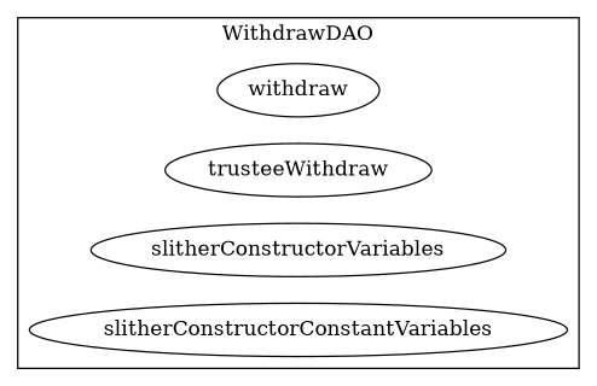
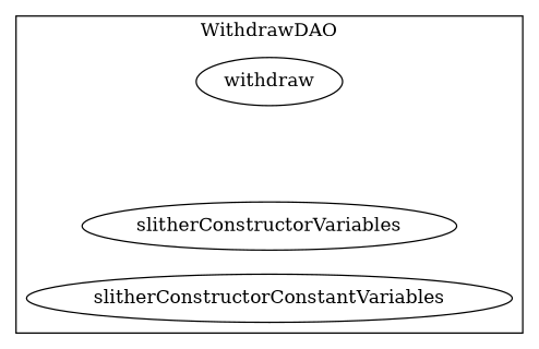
  strict digraph {
    rankdir=LR
    n1 [label=withdraw]
-   n2 [label=trusteeWithdraw]
    n3 [label=slitherConstructorVariables]
    n4 [label=slitherConstructorConstantVariables]
    subgraph cluster_1 {
      label=WithdrawDAO
      n1
-     n2
      n3
      n4
    }
    subgraph cluster_2 {
      label="[Solidity]"
    }
  }
